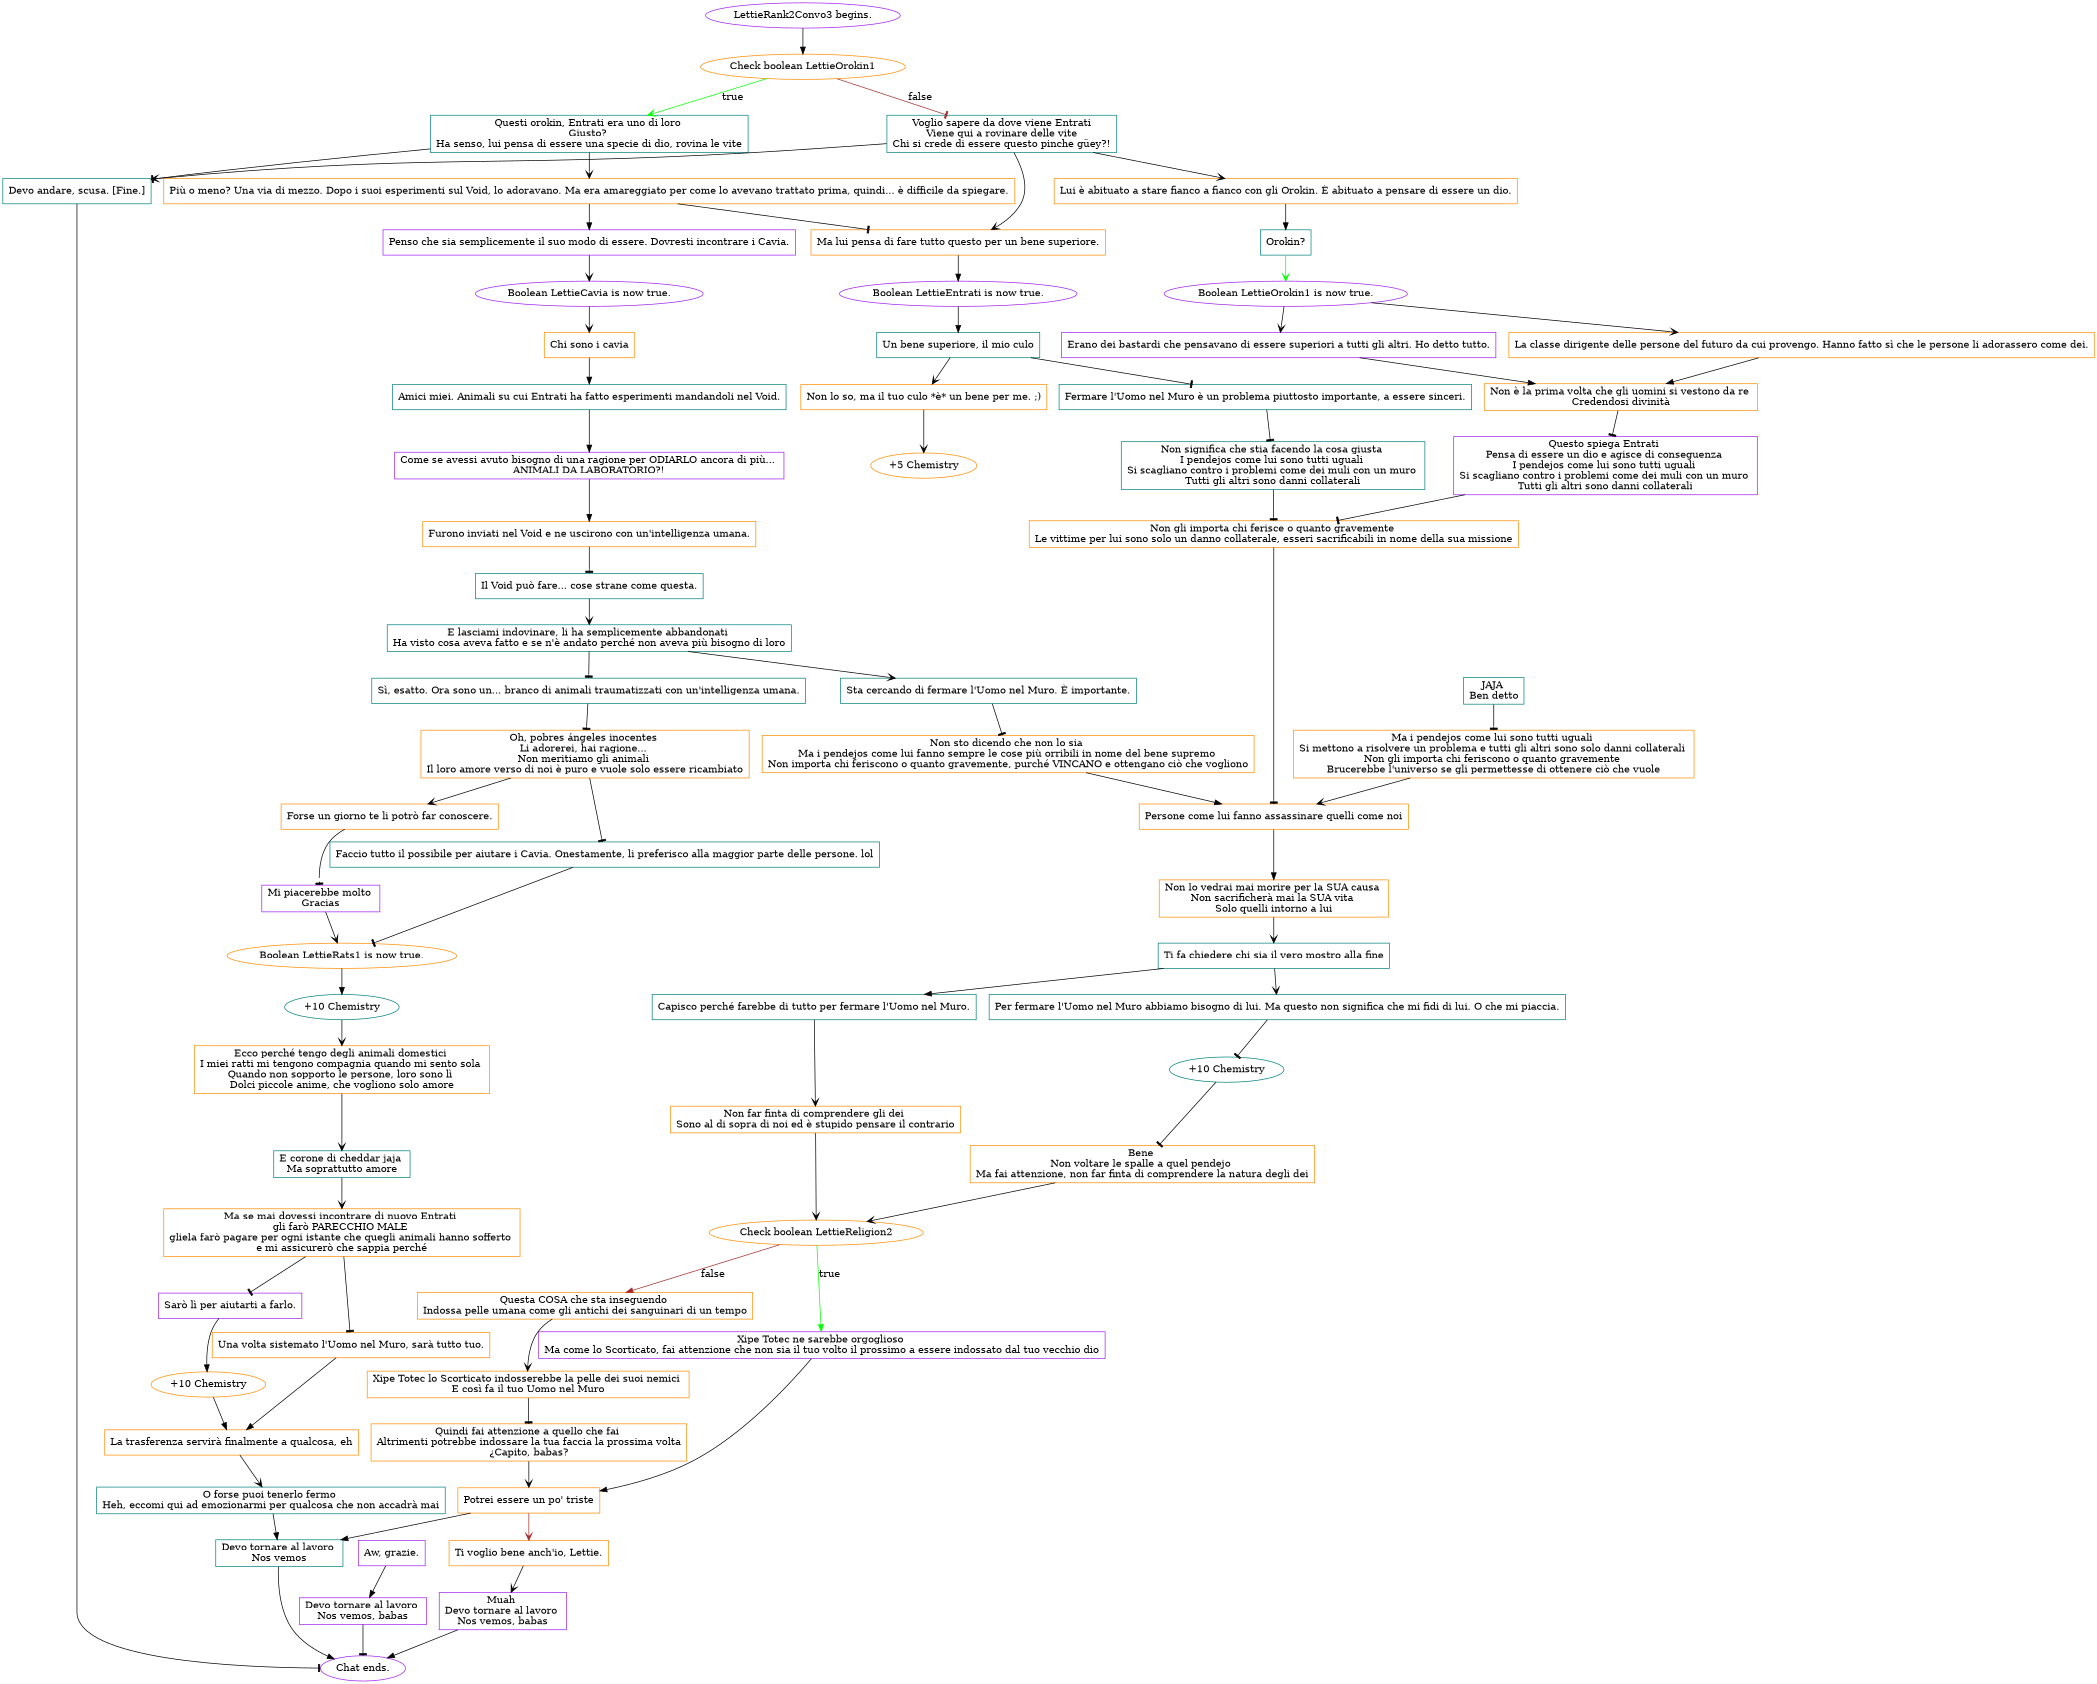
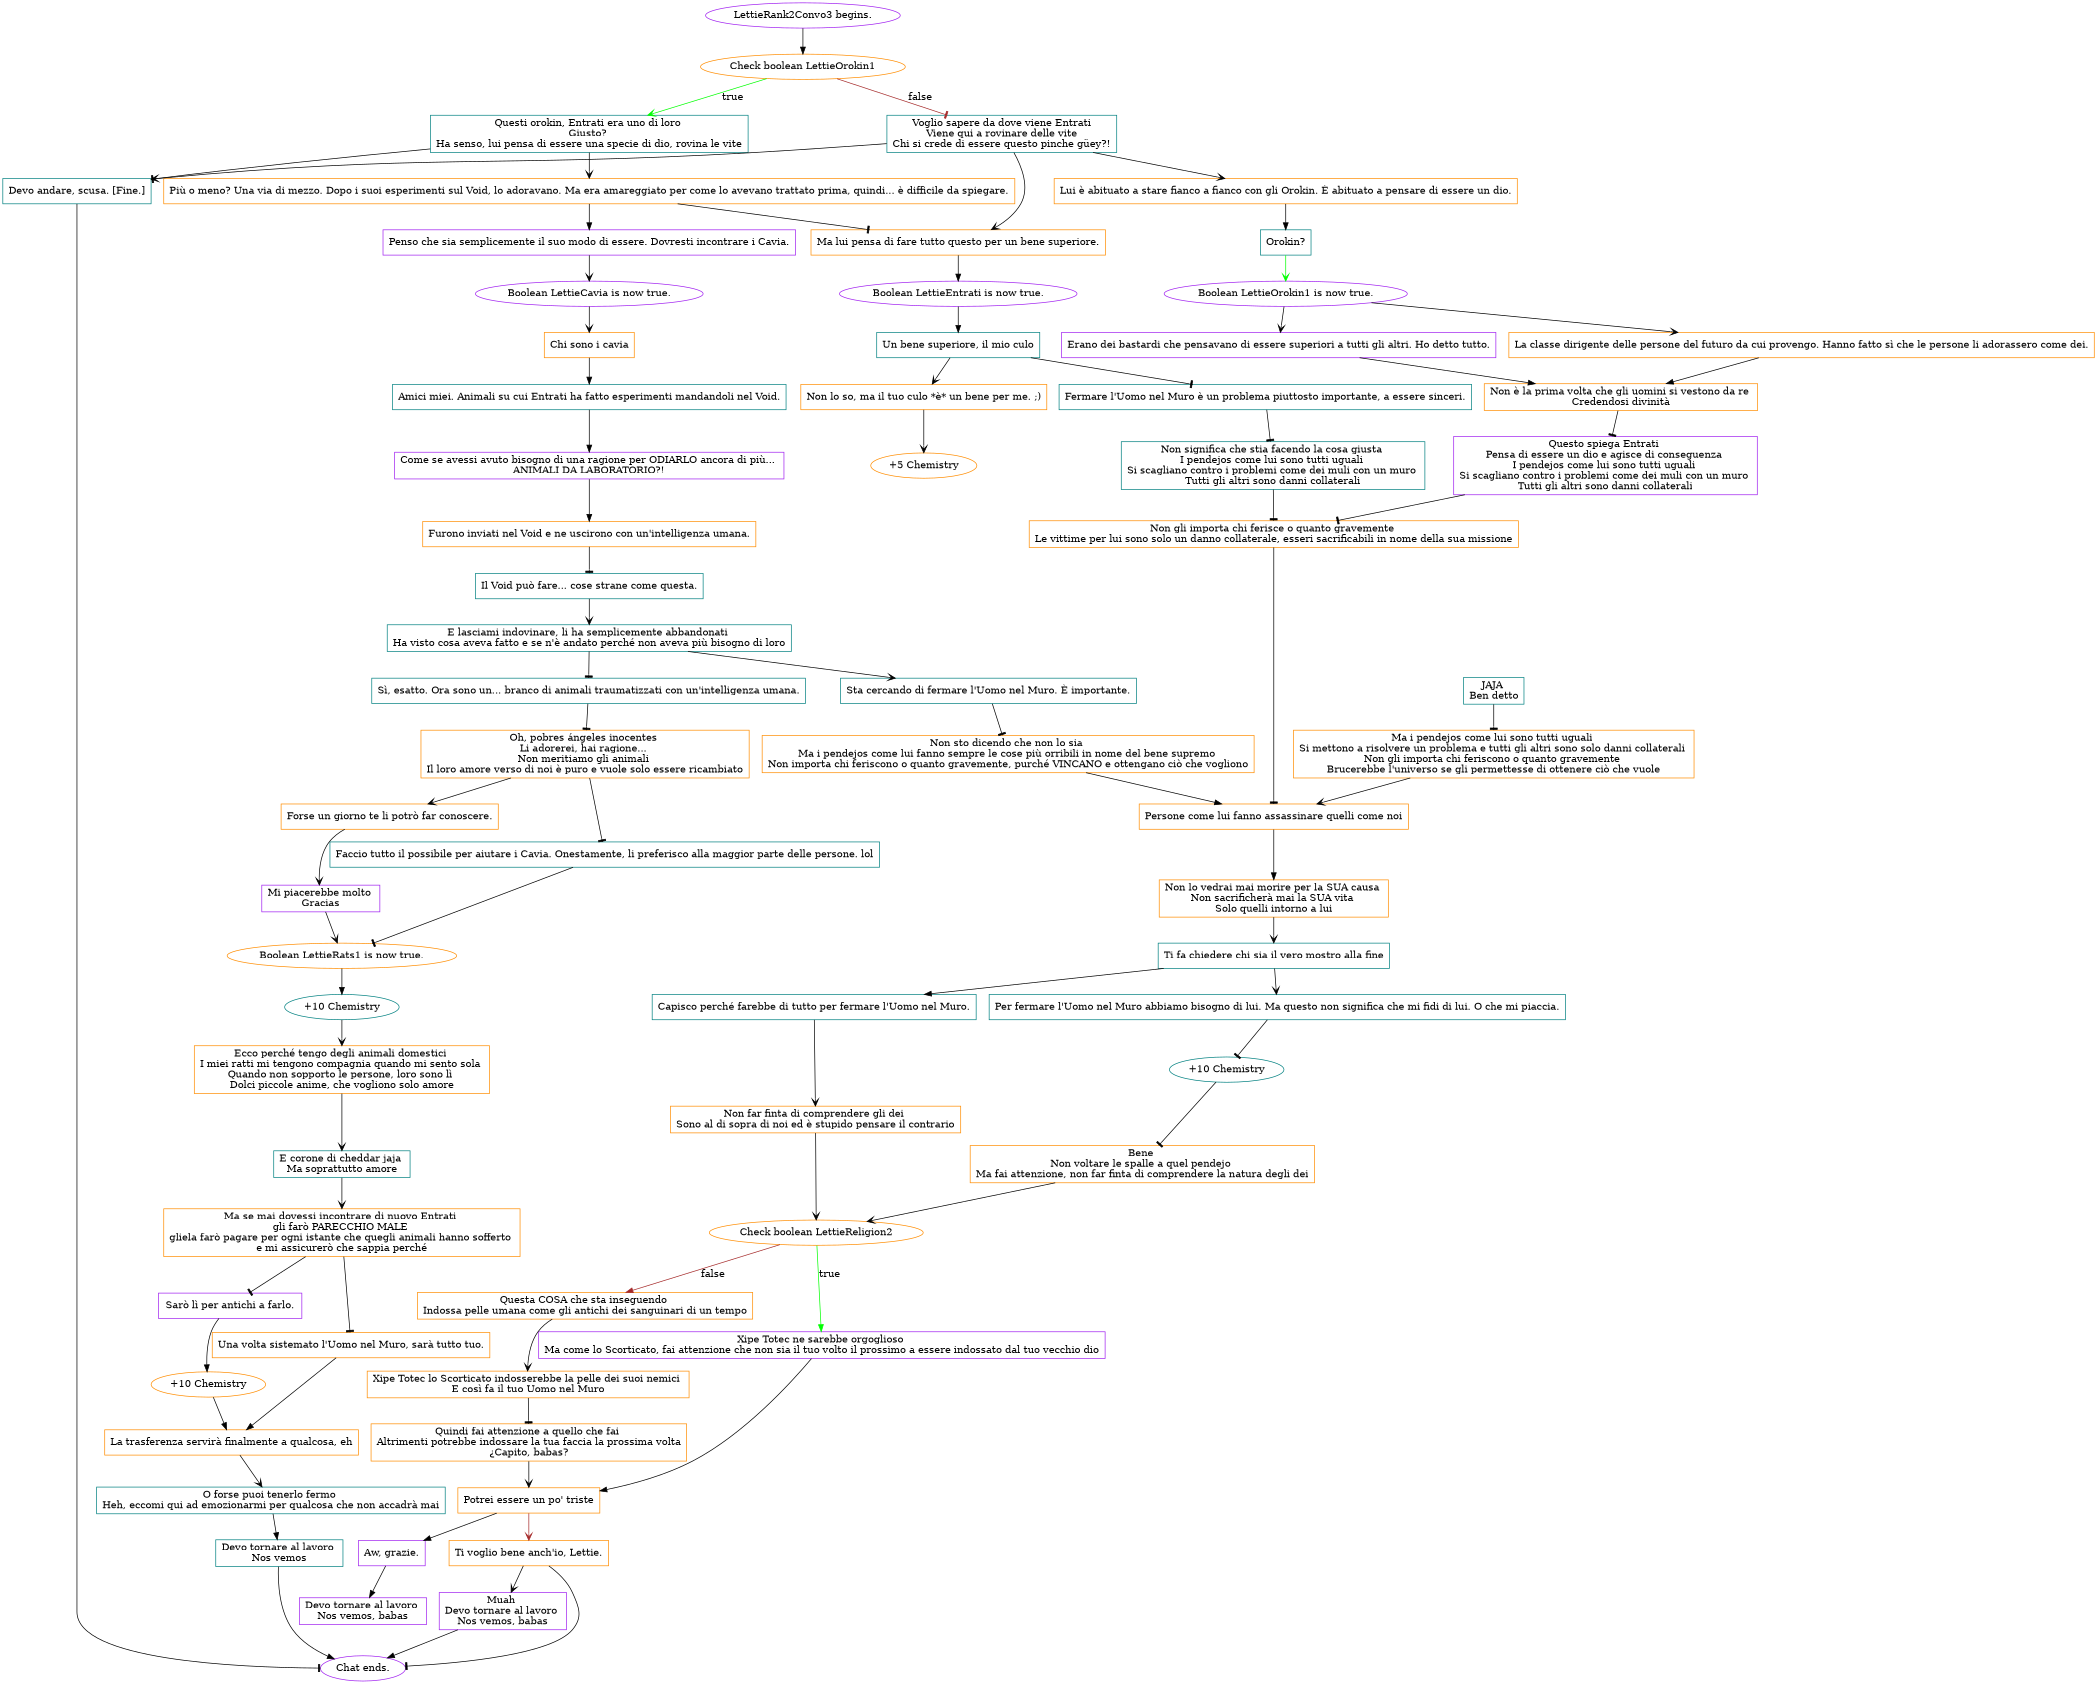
  digraph {
    node [color=darkorange shape=box]
    edge [arrowhead=vee]
    "LettieRank2Convo3 begins." [color=purple shape=""]
    n2 [label="Check boolean LettieOrokin1" shape=""]
    n3 [color=teal label="Questi orokin, Entrati era uno di loro \nGiusto? \nHa senso, lui pensa di essere una specie di dio, rovina le vite"]
    n4 [color=teal label="Voglio sapere da dove viene Entrati\nViene qui a rovinare delle vite\nChi si crede di essere questo pinche güey?!"]
    n5 [label="Più o meno? Una via di mezzo. Dopo i suoi esperimenti sul Void, lo adoravano. Ma era amareggiato per come lo avevano trattato prima, quindi... è difficile da spiegare."]
    n6 [color=teal label="Devo andare, scusa. [Fine.]"]
    n7 [label="Ma lui pensa di fare tutto questo per un bene superiore."]
    n8 [label="Lui è abituato a stare fianco a fianco con gli Orokin. È abituato a pensare di essere un dio."]
    n9 [color=purple label="Penso che sia semplicemente il suo modo di essere. Dovresti incontrare i Cavia."]
    "Chat ends." [color=purple shape=""]
    n11 [color=purple label="Boolean LettieEntrati is now true." shape=""]
    n12 [color=teal label="Orokin?"]
    n13 [color=purple label="Boolean LettieCavia is now true." shape=""]
    n14 [color=teal label="Un bene superiore, il mio culo"]
    n15 [color=purple label="Boolean LettieOrokin1 is now true." shape=""]
    n16 [label="Chi sono i cavia"]
    n17 [label="Non lo so, ma il tuo culo *è* un bene per me. ;)"]
    n18 [color=teal label="Fermare l'Uomo nel Muro è un problema piuttosto importante, a essere sinceri."]
    n19 [label="La classe dirigente delle persone del futuro da cui provengo. Hanno fatto sì che le persone li adorassero come dei."]
    n20 [color=purple label="Erano dei bastardi che pensavano di essere superiori a tutti gli altri. Ho detto tutto."]
    n21 [color=teal label="Amici miei. Animali su cui Entrati ha fatto esperimenti mandandoli nel Void."]
    n22 [label="+5 Chemistry" shape=""]
    n23 [color=teal label="Non significa che stia facendo la cosa giusta \nI pendejos come lui sono tutti uguali \nSi scagliano contro i problemi come dei muli con un muro \nTutti gli altri sono danni collaterali"]
    n24 [label="Non è la prima volta che gli uomini si vestono da re \nCredendosi divinità"]
    n25 [color=purple label="Come se avessi avuto bisogno di una ragione per ODIARLO ancora di più... \nANIMALI DA LABORATORIO?!"]
    n26 [label="Non gli importa chi ferisce o quanto gravemente \nLe vittime per lui sono solo un danno collaterale, esseri sacrificabili in nome della sua missione"]
    n27 [color=purple label="Questo spiega Entrati \nPensa di essere un dio e agisce di conseguenza \nI pendejos come lui sono tutti uguali \nSi scagliano contro i problemi come dei muli con un muro \nTutti gli altri sono danni collaterali"]
    n28 [label="Furono inviati nel Void e ne uscirono con un'intelligenza umana."]
    n29 [color=teal label="JAJA \nBen detto"]
    n30 [label="Ma i pendejos come lui sono tutti uguali \nSi mettono a risolvere un problema e tutti gli altri sono solo danni collaterali \nNon gli importa chi feriscono o quanto gravemente \nBrucerebbe l'universo se gli permettesse di ottenere ciò che vuole"]
    n31 [label="Persone come lui fanno assassinare quelli come noi"]
    n32 [color=teal label="Il Void può fare... cose strane come questa."]
    n33 [label="Non lo vedrai mai morire per la SUA causa \nNon sacrificherà mai la SUA vita \nSolo quelli intorno a lui"]
    n34 [color=teal label="E lasciami indovinare, li ha semplicemente abbandonati \nHa visto cosa aveva fatto e se n'è andato perché non aveva più bisogno di loro"]
    n35 [color=teal label="Ti fa chiedere chi sia il vero mostro alla fine"]
    n36 [color=teal label="Sì, esatto. Ora sono un... branco di animali traumatizzati con un'intelligenza umana."]
    n37 [color=teal label="Sta cercando di fermare l'Uomo nel Muro. È importante."]
    n38 [color=teal label="Capisco perché farebbe di tutto per fermare l'Uomo nel Muro."]
    n39 [color=teal label="Per fermare l'Uomo nel Muro abbiamo bisogno di lui. Ma questo non significa che mi fidi di lui. O che mi piaccia."]
    n40 [label="Oh, pobres ángeles inocentes \nLi adorerei, hai ragione... \nNon meritiamo gli animali \nIl loro amore verso di noi è puro e vuole solo essere ricambiato"]
    n41 [label="Non sto dicendo che non lo sia \nMa i pendejos come lui fanno sempre le cose più orribili in nome del bene supremo \nNon importa chi feriscono o quanto gravemente, purché VINCANO e ottengano ciò che vogliono"]
    n42 [label="Non far finta di comprendere gli dei \nSono al di sopra di noi ed è stupido pensare il contrario"]
    n43 [color=teal label="+10 Chemistry" shape=""]
    n44 [color=teal label="Faccio tutto il possibile per aiutare i Cavia. Onestamente, li preferisco alla maggior parte delle persone. lol"]
    n45 [label="Forse un giorno te li potrò far conoscere."]
    n46 [label="Check boolean LettieReligion2" shape=""]
    n47 [label="Bene \nNon voltare le spalle a quel pendejo \nMa fai attenzione, non far finta di comprendere la natura degli dei"]
    n48 [label="Boolean LettieRats1 is now true." shape=""]
    n49 [color=purple label="Mi piacerebbe molto \nGracias"]
    n50 [color=purple label="Xipe Totec ne sarebbe orgoglioso \nMa come lo Scorticato, fai attenzione che non sia il tuo volto il prossimo a essere indossato dal tuo vecchio dio"]
    n51 [label="Questa COSA che sta inseguendo \nIndossa pelle umana come gli antichi dei sanguinari di un tempo"]
    n52 [color=teal label="+10 Chemistry" shape=""]
    n53 [label="Potrei essere un po' triste"]
    n54 [label="Xipe Totec lo Scorticato indosserebbe la pelle dei suoi nemici \nE così fa il tuo Uomo nel Muro"]
    n55 [label="Ecco perché tengo degli animali domestici \nI miei ratti mi tengono compagnia quando mi sento sola \nQuando non sopporto le persone, loro sono lì \nDolci piccole anime, che vogliono solo amore"]
    n56 [color=purple label="Aw, grazie."]
    n57 [label="Ti voglio bene anch'io, Lettie."]
    n58 [label="Quindi fai attenzione a quello che fai \nAltrimenti potrebbe indossare la tua faccia la prossima volta\n¿Capito, babas?"]
    n59 [color=teal label="E corone di cheddar jaja \nMa soprattutto amore"]
    n60 [color=purple label="Devo tornare al lavoro \nNos vemos, babas"]
    n61 [color=purple label="Muah \nDevo tornare al lavoro \nNos vemos, babas"]
    n62 [label="Ma se mai dovessi incontrare di nuovo Entrati \ngli farò PARECCHIO MALE \ngliela farò pagare per ogni istante che quegli animali hanno sofferto \ne mi assicurerò che sappia perché"]
-   n63 [color=purple label="Sarò lì per aiutarti a farlo."]
+   n63 [color=purple label="Sarò lì per antichi a farlo."]
    n64 [label="Una volta sistemato l'Uomo nel Muro, sarà tutto tuo."]
    n65 [label="+10 Chemistry" shape=""]
    n66 [label="La trasferenza servirà finalmente a qualcosa, eh"]
    n67 [color=teal label="O forse puoi tenerlo fermo \nHeh, eccomi qui ad emozionarmi per qualcosa che non accadrà mai"]
    n68 [color=teal label="Devo tornare al lavoro \nNos vemos"]
    "LettieRank2Convo3 begins." -> n2 [arrowhead=normal]
    n2 -> n3 [color=green label=true]
    n2 -> n4 [arrowhead=tee color=brown label=false]
    n3 -> n5
    n3 -> n6 [arrowhead=tee]
    n4 -> n6
    n4 -> n7
    n4 -> n8
    n5 -> n7 [arrowhead=tee]
    n5 -> n9 [arrowhead=normal]
    n6 -> "Chat ends." [arrowhead=tee]
    n7 -> n11 [arrowhead=normal]
    n8 -> n12 [arrowhead=normal]
    n9 -> n13
    n11 -> n14 [arrowhead=normal]
    n12 -> n15 [color=green]
    n13 -> n16
    n14 -> n17
    n14 -> n18 [arrowhead=tee]
    n15 -> n19
    n15 -> n20
    n16 -> n21 [arrowhead=normal]
    n17 -> n22
    n18 -> n23 [arrowhead=tee]
    n19 -> n24 [arrowhead=normal]
    n20 -> n24 [arrowhead=normal]
    n21 -> n25 [arrowhead=normal]
    n23 -> n26 [arrowhead=tee]
    n24 -> n27 [arrowhead=tee]
    n25 -> n28 [arrowhead=normal]
    n26 -> n31 [arrowhead=tee]
    n27 -> n26 [arrowhead=tee]
    n28 -> n32 [arrowhead=tee]
    n29 -> n30 [arrowhead=tee]
    n30 -> n31
    n31 -> n33 [arrowhead=normal]
    n32 -> n34
    n33 -> n35
    n34 -> n36 [arrowhead=tee]
    n34 -> n37
    n35 -> n38 [arrowhead=normal]
    n35 -> n39
    n36 -> n40 [arrowhead=tee]
    n37 -> n41 [arrowhead=tee]
    n38 -> n42
    n39 -> n43 [arrowhead=tee]
    n40 -> n44 [arrowhead=tee]
    n40 -> n45
    n41 -> n31 [arrowhead=normal]
    n42 -> n46
    n43 -> n47 [arrowhead=tee]
    n44 -> n48 [arrowhead=tee]
-   n45 -> n49 [arrowhead=tee]
+   n45 -> n49
    n46 -> n50 [arrowhead=normal color=green label=true]
    n46 -> n51 [arrowhead=normal color=brown label=false]
    n47 -> n46
    n48 -> n52 [arrowhead=normal]
    n49 -> n48
    n50 -> n53 [arrowhead=normal]
    n51 -> n54
    n52 -> n55
-   n53 -> n68 [arrowhead=normal]
+   n53 -> n56 [arrowhead=normal]
    n53 -> n57 [color=brown]
    n54 -> n58 [arrowhead=tee]
    n55 -> n59
    n56 -> n60 [arrowhead=normal]
    n57 -> n61
    n58 -> n53
    n59 -> n62
-   n60 -> "Chat ends." [arrowhead=tee]
+   n57 -> "Chat ends." [arrowhead=tee]
    n61 -> "Chat ends." [arrowhead=normal]
    n62 -> n63 [arrowhead=tee]
    n62 -> n64 [arrowhead=tee]
    n63 -> n65 [arrowhead=normal]
    n64 -> n66 [arrowhead=normal]
    n65 -> n66 [arrowhead=normal]
    n66 -> n67
    n67 -> n68 [arrowhead=normal]
    n68 -> "Chat ends." [arrowhead=normal]
  }
